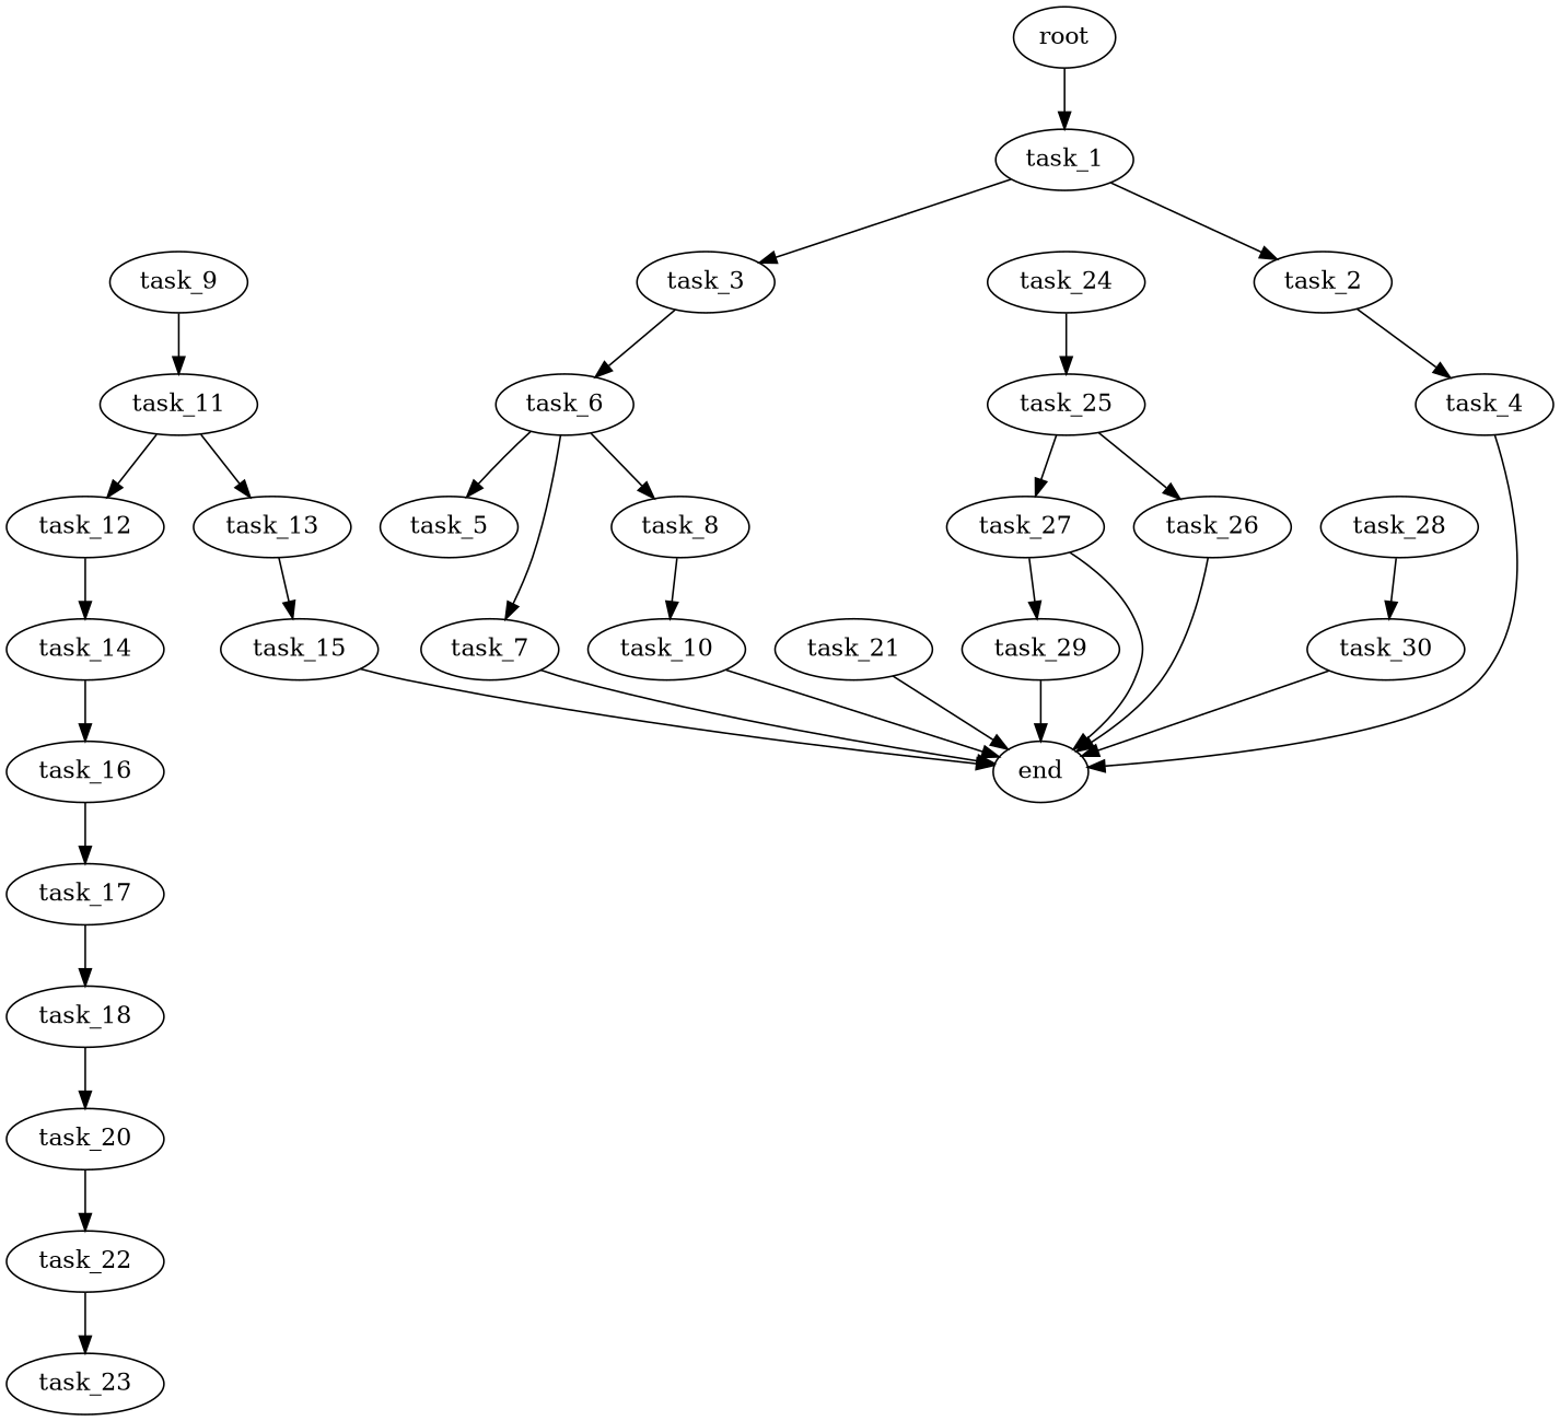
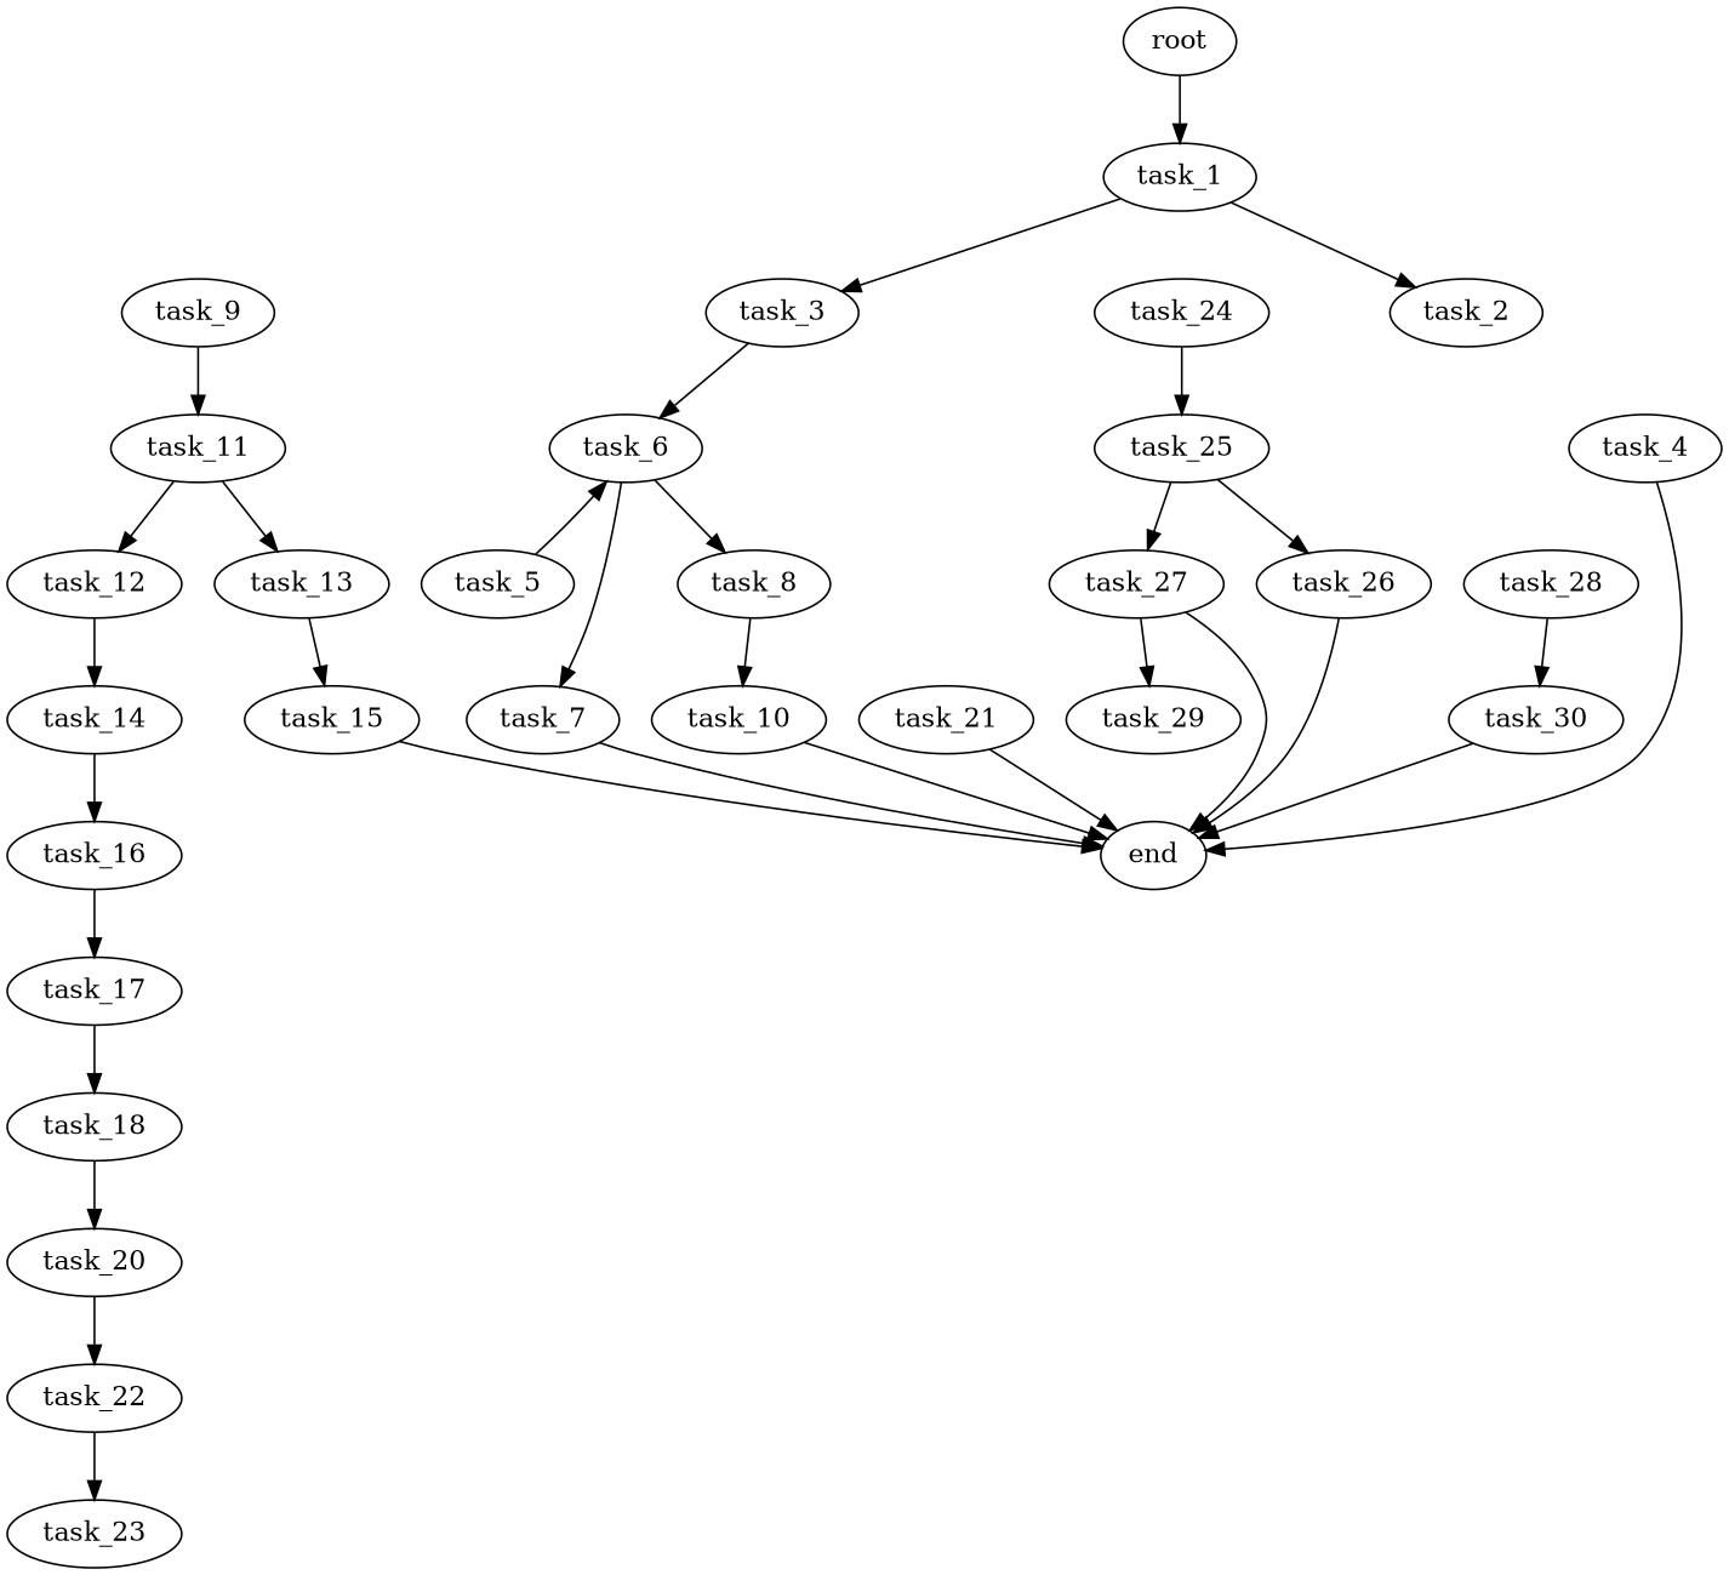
  digraph {
    root
    task_1
    task_2
    task_3
    task_4
    task_6
    end
    task_5
    task_7
    task_8
    task_10
    task_9
    task_11
    task_12
    task_13
    task_14
    task_15
    task_16
    task_17
    task_18
    task_20
    task_22
    task_21
    task_23
    task_24
    task_25
    task_26
    task_27
    task_29
    task_28
    task_30
    root -> task_1
    task_1 -> task_2
    task_1 -> task_3
-   task_2 -> task_4
    task_3 -> task_6
    task_4 -> end
    task_6 -> task_7
    task_6 -> task_8
-   task_6 -> task_5
+   task_5 -> task_6
    task_7 -> end
    task_8 -> task_10
    task_10 -> end
    task_9 -> task_11
    task_11 -> task_12
    task_11 -> task_13
    task_12 -> task_14
    task_13 -> task_15
    task_14 -> task_16
    task_15 -> end
    task_16 -> task_17
    task_17 -> task_18
    task_18 -> task_20
    task_20 -> task_22
    task_22 -> task_23
    task_21 -> end
    task_24 -> task_25
    task_25 -> task_26
    task_25 -> task_27
    task_26 -> end
    task_27 -> end
    task_27 -> task_29
-   task_29 -> end
    task_28 -> task_30
    task_30 -> end
  }
